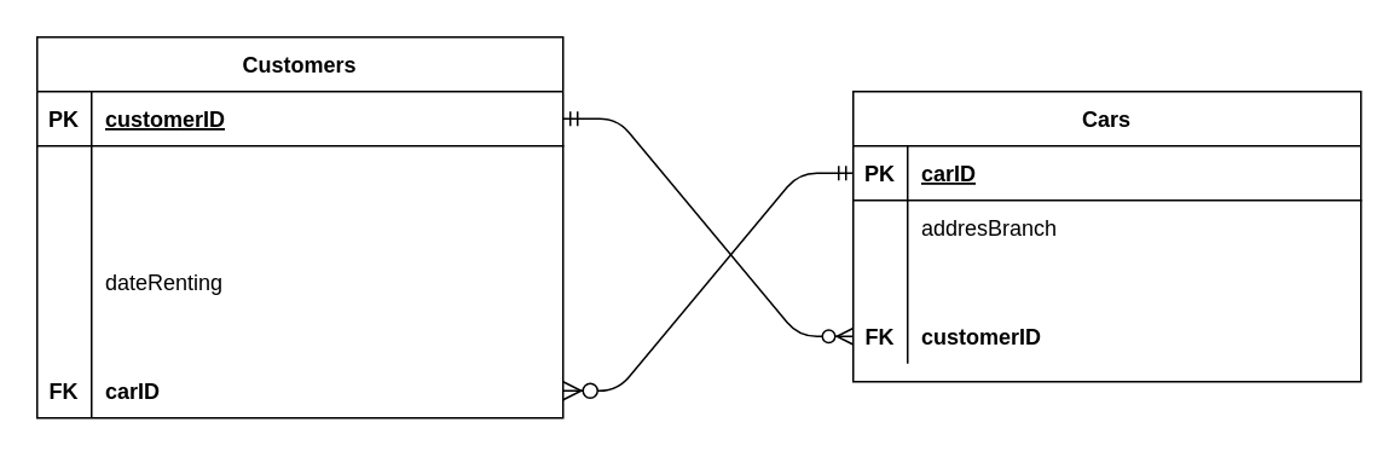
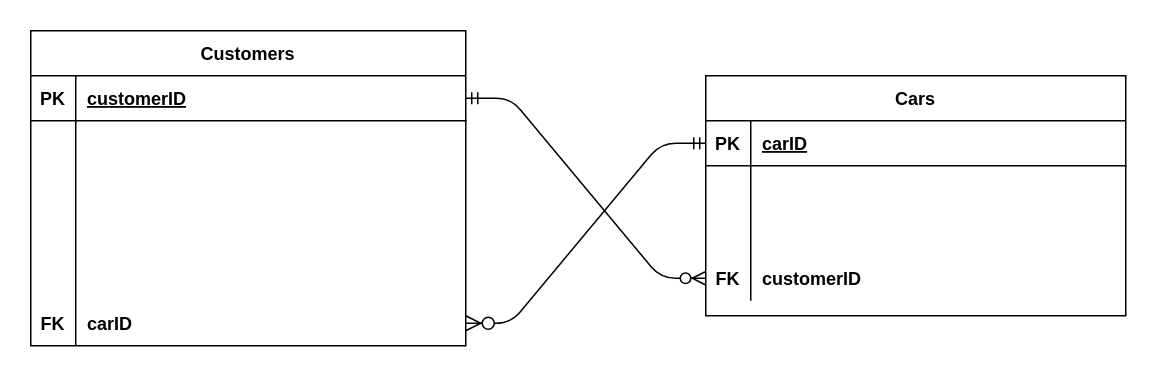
  <mxCell id="0" />
  <mxCell id="1" parent="0" />
  <mxCell id="2" value="Customers" style="shape=table;startSize=30;container=1;collapsible=1;childLayout=tableLayout;fixedRows=1;rowLines=0;fontStyle=1;align=center;resizeLast=1;" vertex="1" parent="1"><mxGeometry x="20" y="20" width="290" height="210" as="geometry" /></mxCell>
  <mxCell id="3" value="" style="shape=partialRectangle;collapsible=0;dropTarget=0;pointerEvents=0;fillColor=none;top=0;left=0;bottom=1;right=0;points=[[0,0.5],[1,0.5]];portConstraint=eastwest;" vertex="1" parent="2"><mxGeometry y="30" width="290" height="30" as="geometry" /></mxCell>
  <mxCell id="4" value="PK" style="shape=partialRectangle;connectable=0;fillColor=none;top=0;left=0;bottom=0;right=0;fontStyle=1;overflow=hidden;" vertex="1" parent="3"><mxGeometry width="30" height="30" as="geometry" /></mxCell>
  <mxCell id="5" value="customerID" style="shape=partialRectangle;connectable=0;fillColor=none;top=0;left=0;bottom=0;right=0;align=left;spacingLeft=6;fontStyle=5;overflow=hidden;" vertex="1" parent="3"><mxGeometry x="30" width="260" height="30" as="geometry" /></mxCell>
  <mxCell id="6" value="" style="shape=partialRectangle;collapsible=0;dropTarget=0;pointerEvents=0;fillColor=none;top=0;left=0;bottom=0;right=0;points=[[0,0.5],[1,0.5]];portConstraint=eastwest;" vertex="1" parent="2"><mxGeometry y="60" width="290" height="30" as="geometry" /></mxCell>
  <mxCell id="7" value="" style="shape=partialRectangle;connectable=0;fillColor=none;top=0;left=0;bottom=0;right=0;editable=1;overflow=hidden;" vertex="1" parent="6"><mxGeometry width="30" height="30" as="geometry" /></mxCell>
  <mxCell id="8" value="" style="shape=partialRectangle;collapsible=0;dropTarget=0;pointerEvents=0;fillColor=none;top=0;left=0;bottom=0;right=0;points=[[0,0.5],[1,0.5]];portConstraint=eastwest;" vertex="1" parent="2"><mxGeometry y="90" width="290" height="30" as="geometry" /></mxCell>
  <mxCell id="9" value="" style="shape=partialRectangle;connectable=0;fillColor=none;top=0;left=0;bottom=0;right=0;editable=1;overflow=hidden;" vertex="1" parent="8"><mxGeometry width="30" height="30" as="geometry" /></mxCell>
  <mxCell id="10" value="" style="shape=partialRectangle;collapsible=0;dropTarget=0;pointerEvents=0;fillColor=none;top=0;left=0;bottom=0;right=0;points=[[0,0.5],[1,0.5]];portConstraint=eastwest;" vertex="1" parent="2"><mxGeometry y="120" width="290" height="30" as="geometry" /></mxCell>
  <mxCell id="11" value="" style="shape=partialRectangle;connectable=0;fillColor=none;top=0;left=0;bottom=0;right=0;editable=1;overflow=hidden;" vertex="1" parent="10"><mxGeometry width="30" height="30" as="geometry" /></mxCell>
- <mxCell id="12" value="dateRenting" style="shape=partialRectangle;connectable=0;fillColor=none;top=0;left=0;bottom=0;right=0;align=left;spacingLeft=6;overflow=hidden;" vertex="1" parent="10"><mxGeometry x="30" width="260" height="30" as="geometry" /></mxCell>
  <mxCell id="13" value="" style="shape=partialRectangle;collapsible=0;dropTarget=0;pointerEvents=0;fillColor=none;top=0;left=0;bottom=0;right=0;points=[[0,0.5],[1,0.5]];portConstraint=eastwest;" vertex="1" parent="2"><mxGeometry y="150" width="290" height="30" as="geometry" /></mxCell>
  <mxCell id="14" value="" style="shape=partialRectangle;connectable=0;fillColor=none;top=0;left=0;bottom=0;right=0;editable=1;overflow=hidden;" vertex="1" parent="13"><mxGeometry width="30" height="30" as="geometry" /></mxCell>
  <mxCell id="15" value="" style="shape=partialRectangle;collapsible=0;dropTarget=0;pointerEvents=0;fillColor=none;top=0;left=0;bottom=0;right=0;points=[[0,0.5],[1,0.5]];portConstraint=eastwest;" vertex="1" parent="2"><mxGeometry y="180" width="290" height="30" as="geometry" /></mxCell>
  <mxCell id="16" value="FK" style="shape=partialRectangle;connectable=0;fillColor=none;top=0;left=0;bottom=0;right=0;editable=1;overflow=hidden;fontStyle=1" vertex="1" parent="15"><mxGeometry width="30" height="30" as="geometry" /></mxCell>
  <mxCell id="17" value="carID" style="shape=partialRectangle;connectable=0;fillColor=none;top=0;left=0;bottom=0;right=0;align=left;spacingLeft=6;overflow=hidden;fontStyle=1" vertex="1" parent="15"><mxGeometry x="30" width="260" height="30" as="geometry" /></mxCell>
  <mxCell id="18" value="Cars" style="shape=table;startSize=30;container=1;collapsible=1;childLayout=tableLayout;fixedRows=1;rowLines=0;fontStyle=1;align=center;resizeLast=1;" vertex="1" parent="1"><mxGeometry x="470" y="50" width="280" height="160" as="geometry" /></mxCell>
  <mxCell id="19" value="" style="shape=partialRectangle;collapsible=0;dropTarget=0;pointerEvents=0;fillColor=none;top=0;left=0;bottom=1;right=0;points=[[0,0.5],[1,0.5]];portConstraint=eastwest;" vertex="1" parent="18"><mxGeometry y="30" width="280" height="30" as="geometry" /></mxCell>
  <mxCell id="20" value="PK" style="shape=partialRectangle;connectable=0;fillColor=none;top=0;left=0;bottom=0;right=0;fontStyle=1;overflow=hidden;" vertex="1" parent="19"><mxGeometry width="30" height="30" as="geometry" /></mxCell>
  <mxCell id="21" value="carID" style="shape=partialRectangle;connectable=0;fillColor=none;top=0;left=0;bottom=0;right=0;align=left;spacingLeft=6;fontStyle=5;overflow=hidden;" vertex="1" parent="19"><mxGeometry x="30" width="250" height="30" as="geometry" /></mxCell>
  <mxCell id="22" value="" style="shape=partialRectangle;collapsible=0;dropTarget=0;pointerEvents=0;fillColor=none;top=0;left=0;bottom=0;right=0;points=[[0,0.5],[1,0.5]];portConstraint=eastwest;" vertex="1" parent="18"><mxGeometry y="60" width="280" height="30" as="geometry" /></mxCell>
  <mxCell id="23" value="" style="shape=partialRectangle;connectable=0;fillColor=none;top=0;left=0;bottom=0;right=0;editable=1;overflow=hidden;" vertex="1" parent="22"><mxGeometry width="30" height="30" as="geometry" /></mxCell>
- <mxCell id="24" value="addresBranch" style="shape=partialRectangle;connectable=0;fillColor=none;top=0;left=0;bottom=0;right=0;align=left;spacingLeft=6;overflow=hidden;" vertex="1" parent="22"><mxGeometry x="30" width="250" height="30" as="geometry" /></mxCell>
  <mxCell id="25" value="" style="shape=partialRectangle;collapsible=0;dropTarget=0;pointerEvents=0;fillColor=none;top=0;left=0;bottom=0;right=0;points=[[0,0.5],[1,0.5]];portConstraint=eastwest;" vertex="1" parent="18"><mxGeometry y="90" width="280" height="30" as="geometry" /></mxCell>
  <mxCell id="26" value="" style="shape=partialRectangle;connectable=0;fillColor=none;top=0;left=0;bottom=0;right=0;editable=1;overflow=hidden;" vertex="1" parent="25"><mxGeometry width="30" height="30" as="geometry" /></mxCell>
  <mxCell id="27" value="" style="shape=partialRectangle;collapsible=0;dropTarget=0;pointerEvents=0;fillColor=none;top=0;left=0;bottom=0;right=0;points=[[0,0.5],[1,0.5]];portConstraint=eastwest;" vertex="1" parent="18"><mxGeometry y="120" width="280" height="30" as="geometry" /></mxCell>
  <mxCell id="28" value="FK" style="shape=partialRectangle;connectable=0;fillColor=none;top=0;left=0;bottom=0;right=0;editable=1;overflow=hidden;fontStyle=1" vertex="1" parent="27"><mxGeometry width="30" height="30" as="geometry" /></mxCell>
  <mxCell id="29" value="customerID" style="shape=partialRectangle;connectable=0;fillColor=none;top=0;left=0;bottom=0;right=0;align=left;spacingLeft=6;overflow=hidden;fontStyle=1" vertex="1" parent="27"><mxGeometry x="30" width="250" height="30" as="geometry" /></mxCell>
  <mxCell id="30" value="" style="edgeStyle=entityRelationEdgeStyle;fontSize=12;html=1;endArrow=ERzeroToMany;startArrow=ERmandOne;exitX=1;exitY=0.5;exitDx=0;exitDy=0;entryX=0;entryY=0.5;entryDx=0;entryDy=0;endSize=7;" edge="1" parent="1" source="3" target="27"><mxGeometry width="100" height="100" relative="1" as="geometry"><mxPoint x="300" y="70" as="sourcePoint" /><mxPoint x="490" y="60" as="targetPoint" /></mxGeometry></mxCell>
  <mxCell id="31" value="" style="edgeStyle=entityRelationEdgeStyle;fontSize=12;html=1;endArrow=ERzeroToMany;startArrow=ERmandOne;entryX=1;entryY=0.5;entryDx=0;entryDy=0;exitX=0;exitY=0.5;exitDx=0;exitDy=0;endSize=8;" edge="1" parent="1" source="19" target="15"><mxGeometry width="100" height="100" relative="1" as="geometry"><mxPoint x="390" y="80" as="sourcePoint" /><mxPoint x="510" y="320" as="targetPoint" /></mxGeometry></mxCell>
